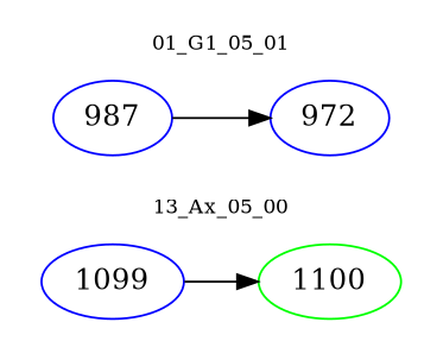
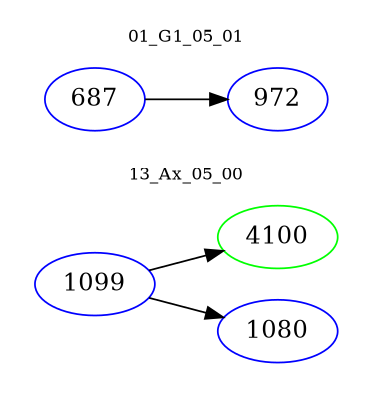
  digraph {
    rankdir=LR
    node [color=blue]
    edge [color=black]
    n1 [label=1099]
-   n3 [color=green label=1100]
-   n4 [label=987]
+   n2 [label=1080]
+   n3 [color=green label=4100]
+   n4 [label=687]
    n5 [label=972]
    subgraph cluster_1 {
      color=white
      fontsize=10
      label="13_Ax_05_00"
      n1
+     n2
      n3
    }
    subgraph cluster_2 {
      color=white
      fontsize=10
      label="01_G1_05_01"
      n4
      n5
    }
+   n1 -> n2
    n1 -> n3
    n4 -> n5
  }
